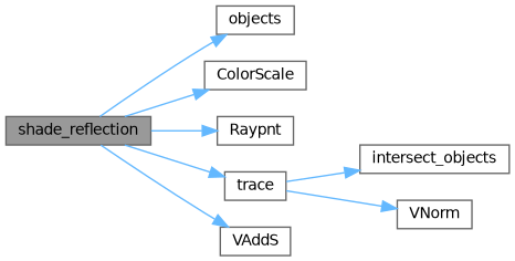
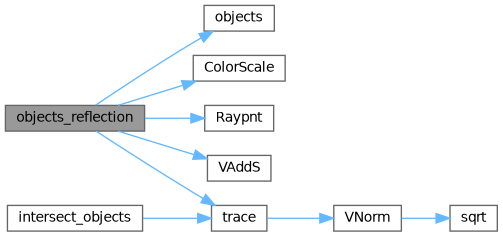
  digraph {
    rankdir=LR
    node [color=grey40 fillcolor=white fontname=Helvetica fontsize=10 shape=box style=filled]
    edge [color=steelblue1 fontname=Helvetica fontsize=10 labelfontname=Helvetica labelfontsize=10 style=solid]
-   n1 [color=gray40 fillcolor=grey60 fontcolor=black height=0.2 label=shade_reflection width=0.4]
+   n1 [color=gray40 fillcolor=grey60 fontcolor=black height=0.2 label=objects_reflection width=0.4]
    n2 [height=0.2 label=objects width=0.4]
    n3 [height=0.2 label=ColorScale width=0.4]
    n4 [height=0.2 label=Raypnt width=0.4]
    n5 [height=0.2 label=trace width=0.4]
    n6 [height=0.2 label=VAddS width=0.4]
    n7 [height=0.2 label=intersect_objects width=0.4]
    n8 [height=0.2 label=VNorm width=0.4]
+   n9 [height=0.2 label=sqrt width=0.4]
    n1 -> n2
    n1 -> n3
    n1 -> n4
    n1 -> n5
    n1 -> n6
-   n5 -> n7
+   n7 -> n5
    n5 -> n8
+   n8 -> n9
  }
